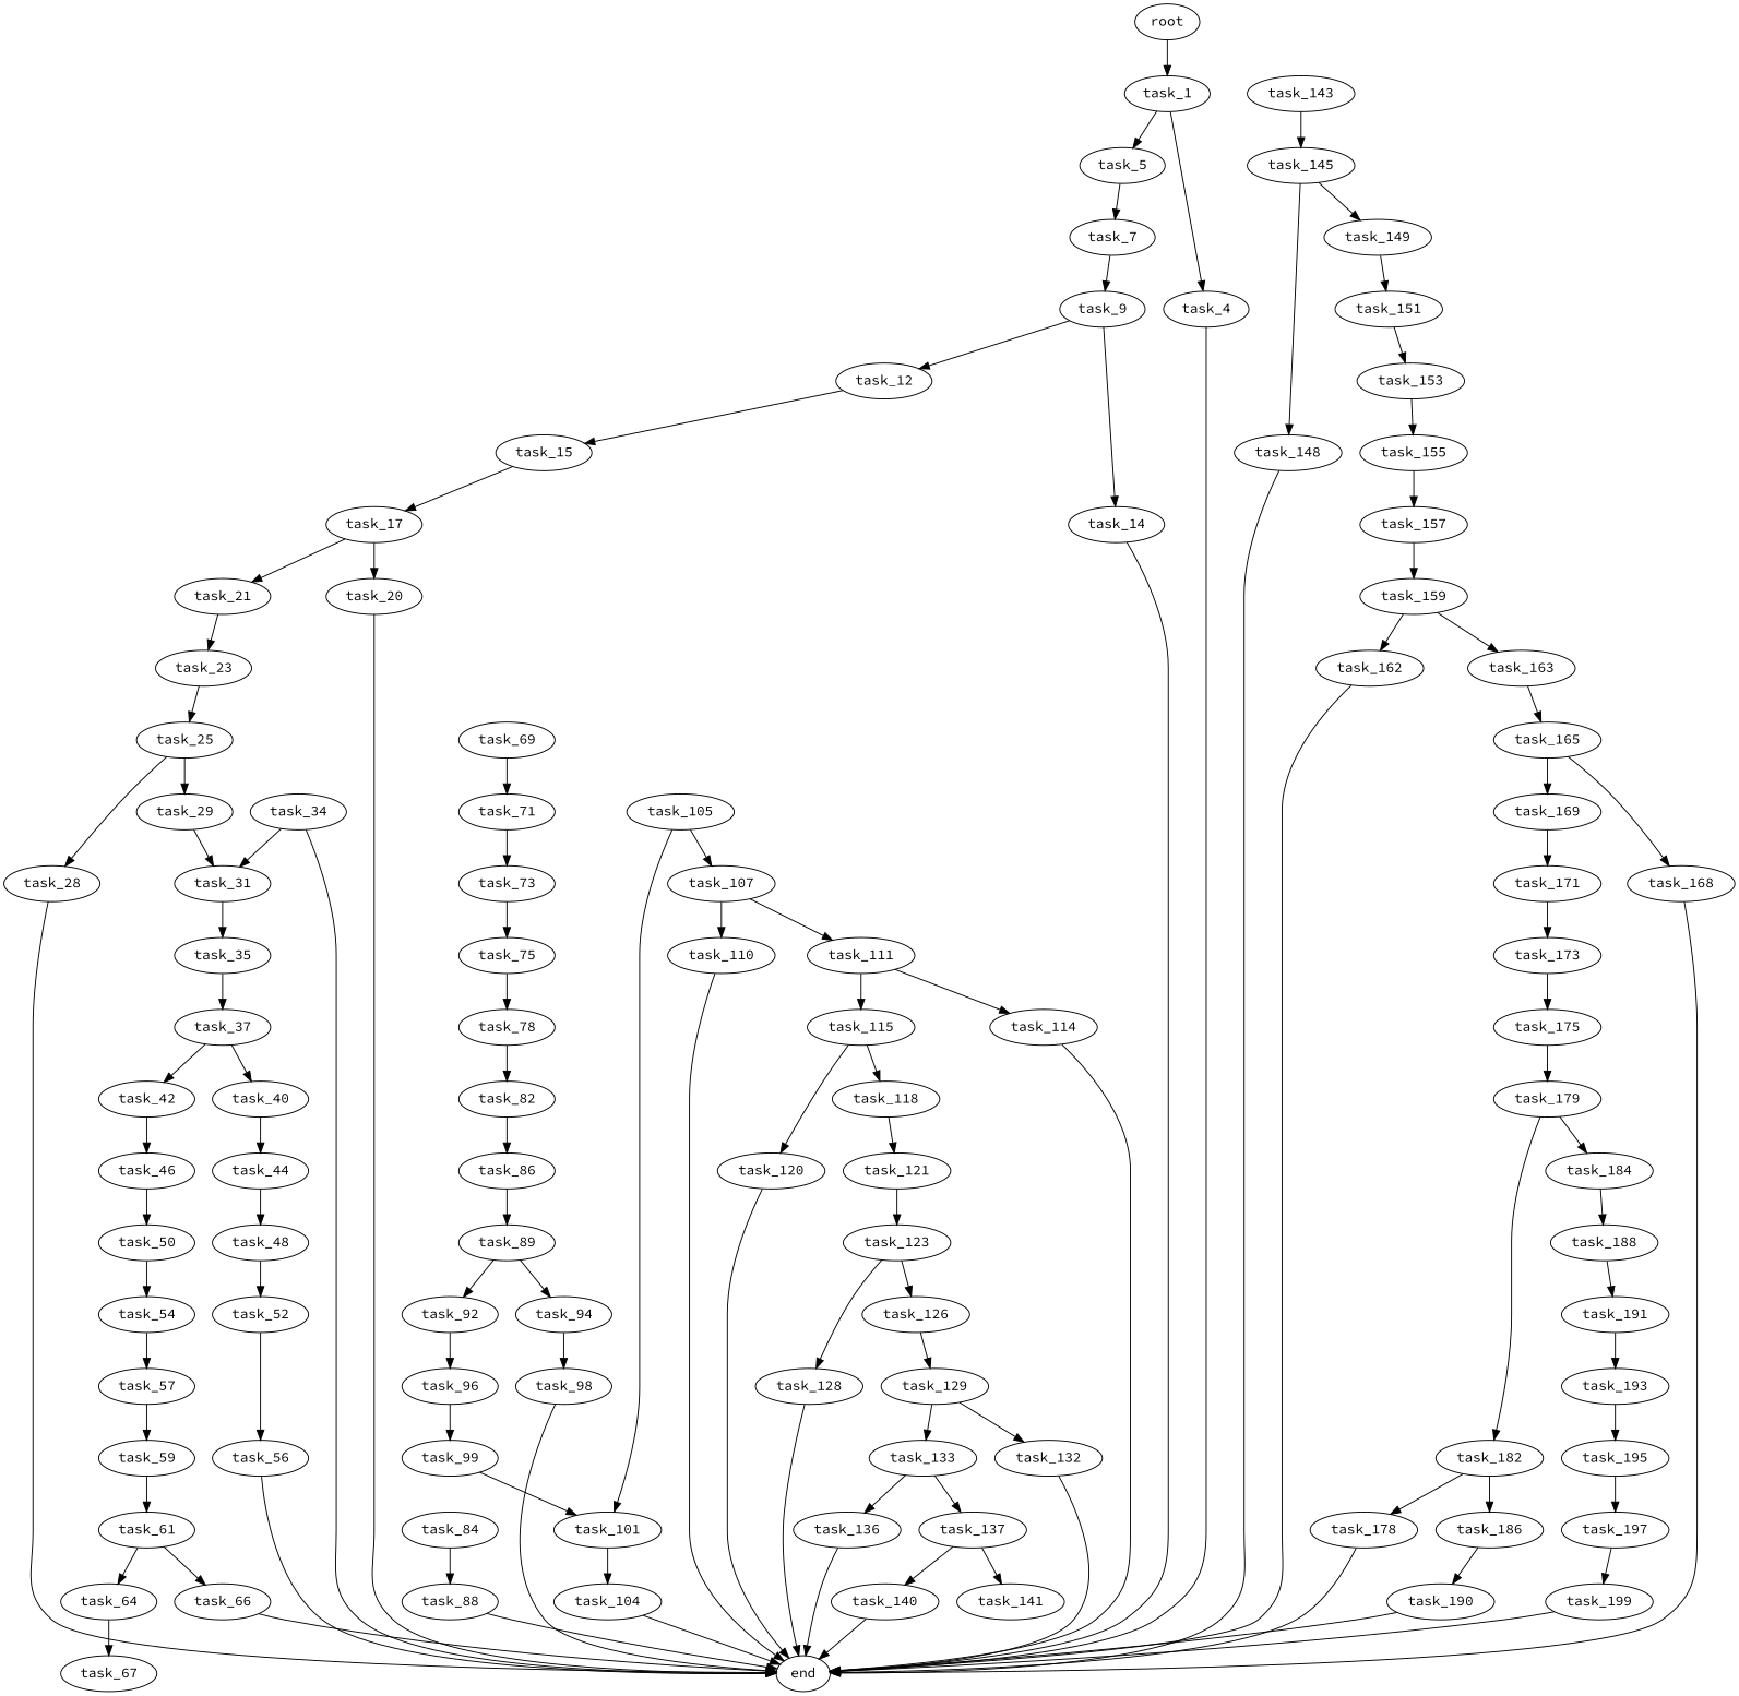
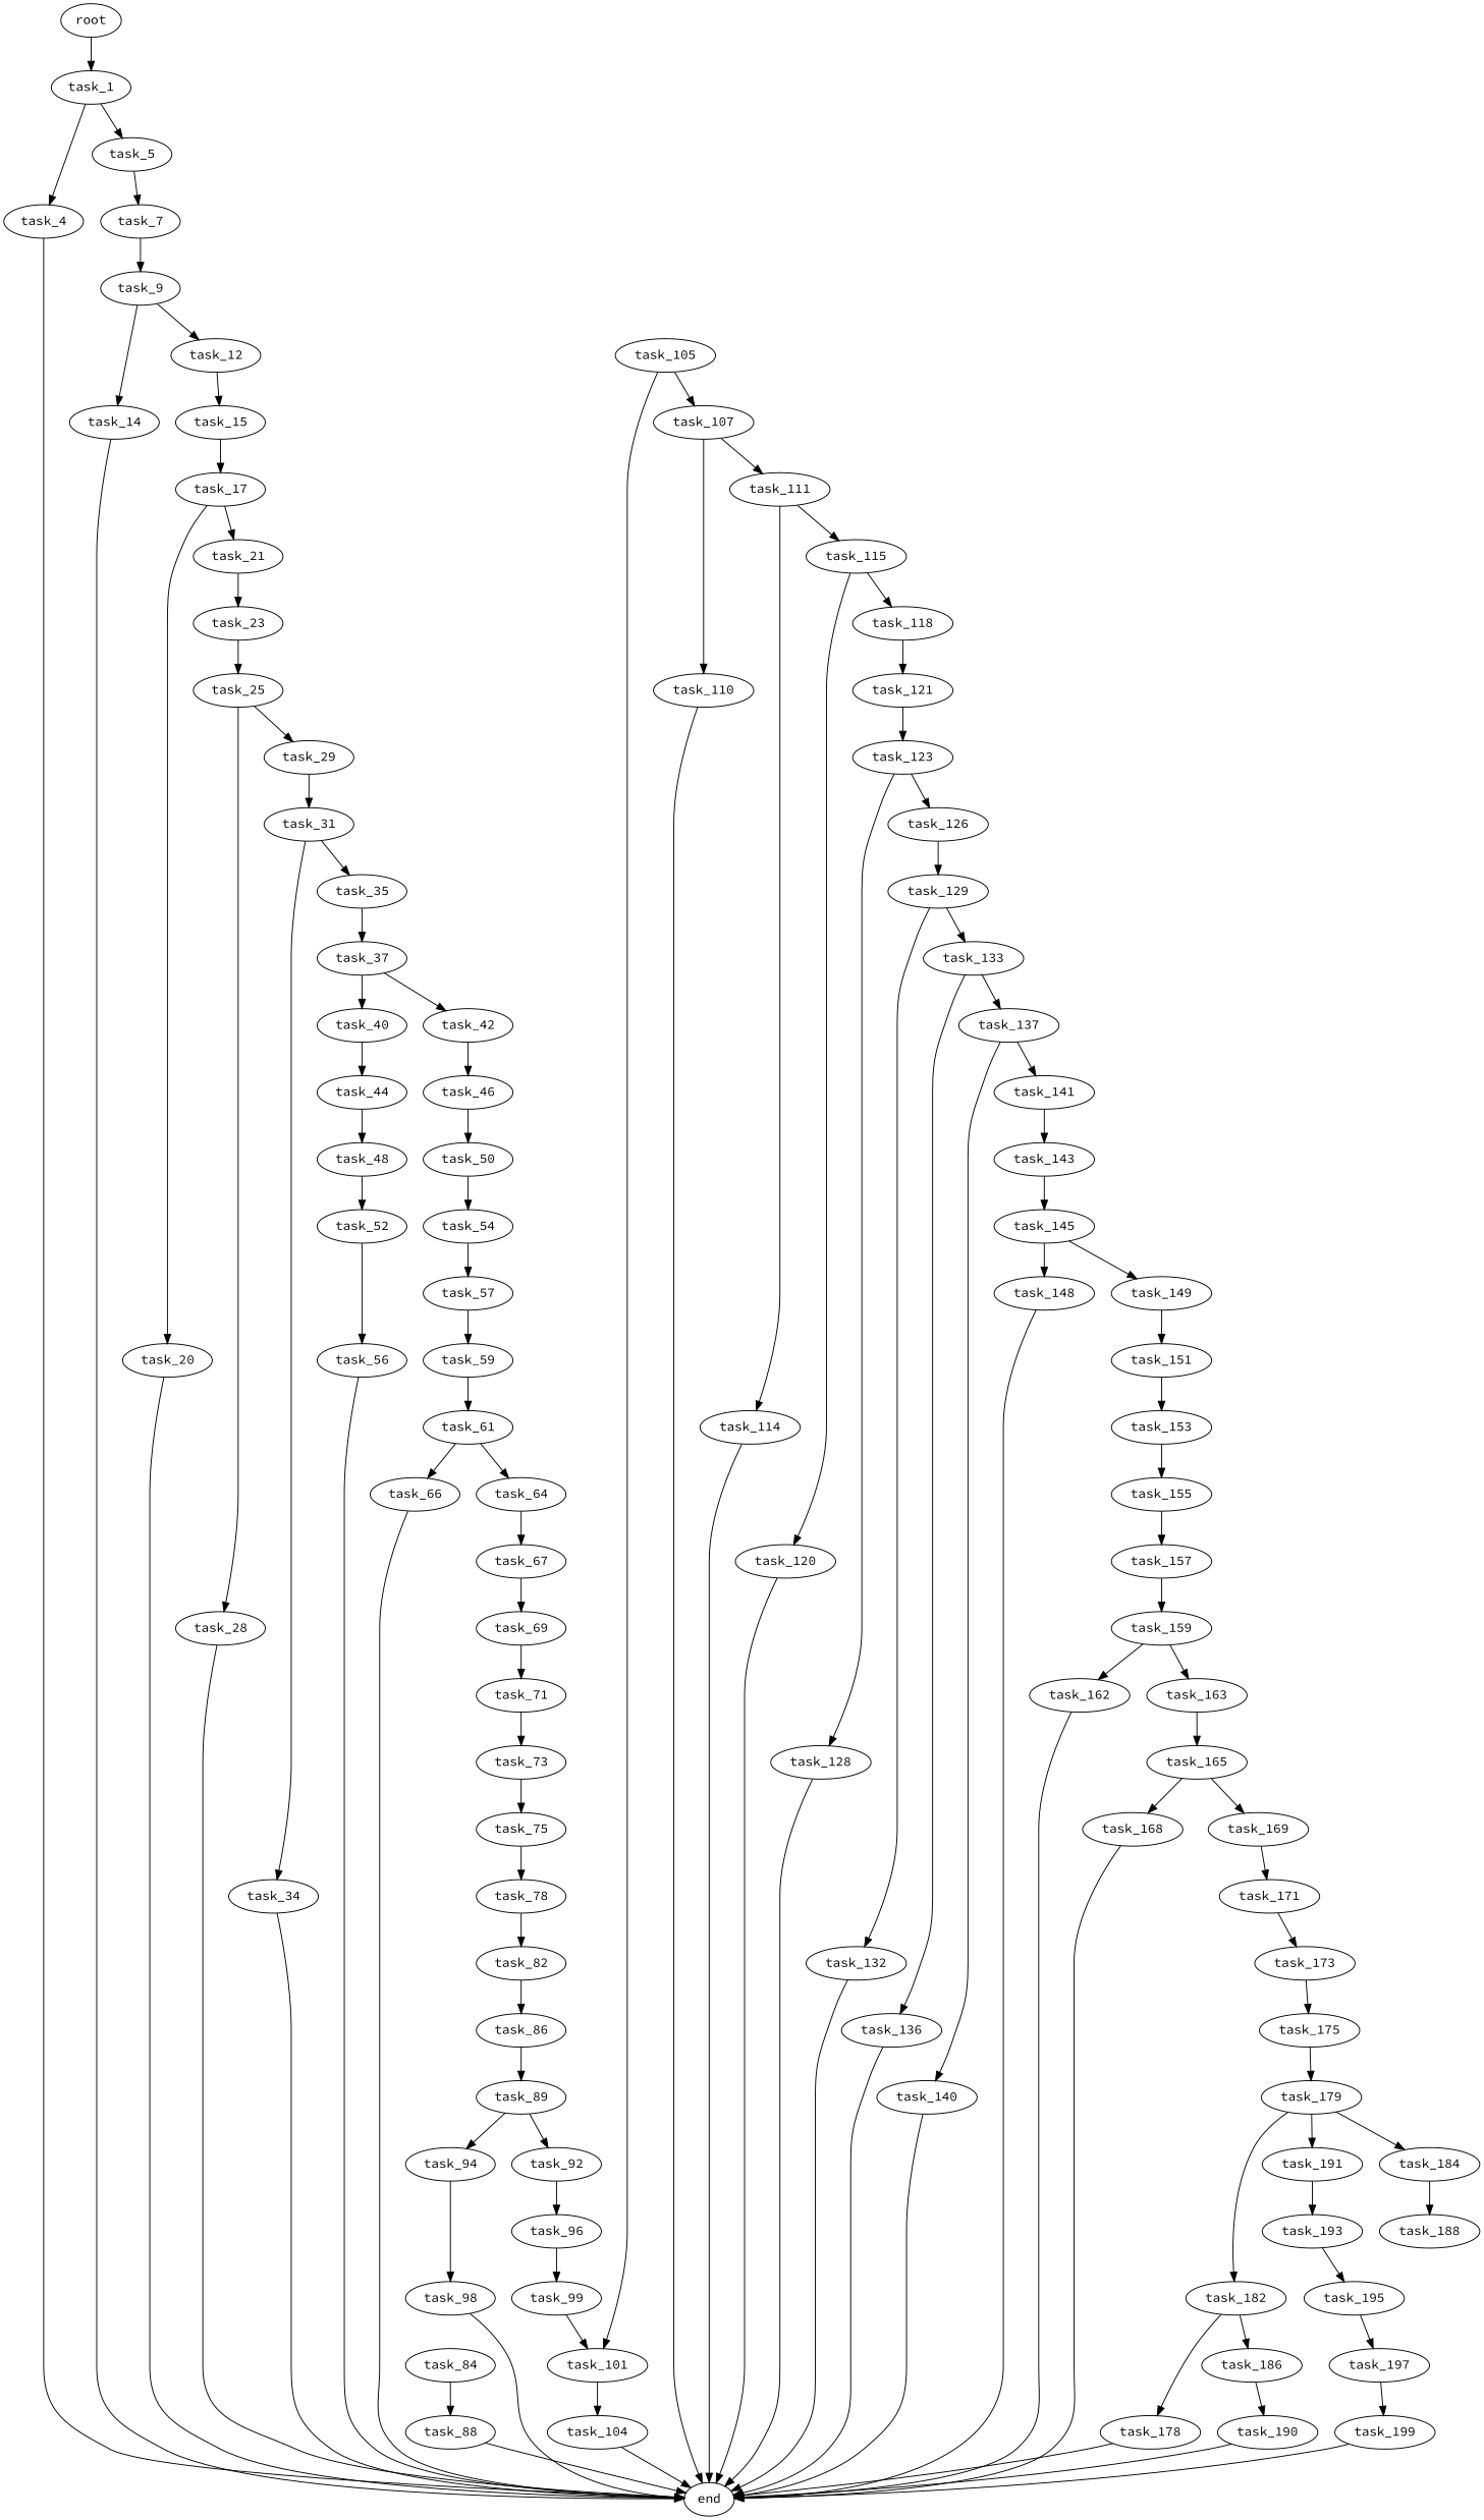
  digraph {
    fontname="Source Code Pro"
    node [fontname="Source Code Pro"]
    edge [fontname="Source Code Pro"]
    root
    task_1
    task_4
    task_5
    end
    task_7
    task_9
    task_12
    task_14
    task_15
    task_17
    task_20
    task_21
    task_23
    task_25
    task_28
    task_29
    task_31
    task_34
    task_35
    task_37
    task_40
    task_42
    task_44
    task_46
    task_48
    task_50
    task_52
    task_54
    task_56
    task_57
    task_59
    task_61
    task_64
    task_66
    task_67
    task_69
    task_71
    task_73
    task_75
    task_78
    task_82
    task_86
    task_84
    task_88
    task_89
    task_92
    task_94
    task_96
    task_98
    task_99
    task_101
    task_104
    task_105
    task_107
    task_110
    task_111
    task_114
    task_115
    task_118
    task_120
    task_121
    task_123
    task_126
    task_128
    task_129
    task_132
    task_133
    task_136
    task_137
    task_140
    task_141
    task_143
    task_145
    task_148
    task_149
    task_151
    task_153
    task_155
    task_157
    task_159
    task_162
    task_163
    task_165
    task_168
    task_169
    task_171
    task_173
    task_175
    task_179
    task_178
    task_182
    task_184
    task_186
    task_188
    task_190
    task_191
    task_193
    task_195
    task_197
    task_199
    root -> task_1
    task_1 -> task_4
    task_1 -> task_5
    task_4 -> end
    task_5 -> task_7
    task_7 -> task_9
    task_9 -> task_12
    task_9 -> task_14
    task_12 -> task_15
    task_14 -> end
    task_15 -> task_17
    task_17 -> task_20
    task_17 -> task_21
    task_20 -> end
    task_21 -> task_23
    task_23 -> task_25
    task_25 -> task_28
    task_25 -> task_29
    task_28 -> end
    task_29 -> task_31
-   task_34 -> task_31
+   task_31 -> task_34
    task_31 -> task_35
    task_34 -> end
    task_35 -> task_37
    task_37 -> task_40
    task_37 -> task_42
    task_40 -> task_44
    task_42 -> task_46
    task_44 -> task_48
    task_46 -> task_50
    task_48 -> task_52
    task_50 -> task_54
    task_52 -> task_56
    task_54 -> task_57
    task_56 -> end
    task_57 -> task_59
    task_59 -> task_61
    task_61 -> task_64
    task_61 -> task_66
    task_64 -> task_67
    task_66 -> end
+   task_67 -> task_69
    task_69 -> task_71
    task_71 -> task_73
    task_73 -> task_75
    task_75 -> task_78
    task_78 -> task_82
    task_82 -> task_86
    task_86 -> task_89
    task_84 -> task_88
    task_88 -> end
    task_89 -> task_92
    task_89 -> task_94
    task_92 -> task_96
    task_94 -> task_98
    task_96 -> task_99
    task_98 -> end
    task_99 -> task_101
    task_101 -> task_104
    task_104 -> end
    task_105 -> task_101
    task_105 -> task_107
    task_107 -> task_110
    task_107 -> task_111
    task_110 -> end
    task_111 -> task_114
    task_111 -> task_115
    task_114 -> end
    task_115 -> task_118
    task_115 -> task_120
    task_118 -> task_121
    task_120 -> end
    task_121 -> task_123
    task_123 -> task_126
    task_123 -> task_128
    task_126 -> task_129
    task_128 -> end
    task_129 -> task_132
    task_129 -> task_133
    task_132 -> end
    task_133 -> task_136
    task_133 -> task_137
    task_136 -> end
    task_137 -> task_140
    task_137 -> task_141
    task_140 -> end
+   task_141 -> task_143
    task_143 -> task_145
    task_145 -> task_148
    task_145 -> task_149
    task_148 -> end
    task_149 -> task_151
    task_151 -> task_153
    task_153 -> task_155
    task_155 -> task_157
    task_157 -> task_159
    task_159 -> task_162
    task_159 -> task_163
    task_162 -> end
    task_163 -> task_165
    task_165 -> task_168
    task_165 -> task_169
    task_168 -> end
    task_169 -> task_171
    task_171 -> task_173
    task_173 -> task_175
    task_175 -> task_179
    task_179 -> task_182
    task_179 -> task_184
    task_178 -> end
    task_182 -> task_178
    task_182 -> task_186
    task_184 -> task_188
    task_186 -> task_190
-   task_188 -> task_191
+   task_179 -> task_191
    task_190 -> end
    task_191 -> task_193
    task_193 -> task_195
    task_195 -> task_197
    task_197 -> task_199
    task_199 -> end
  }
